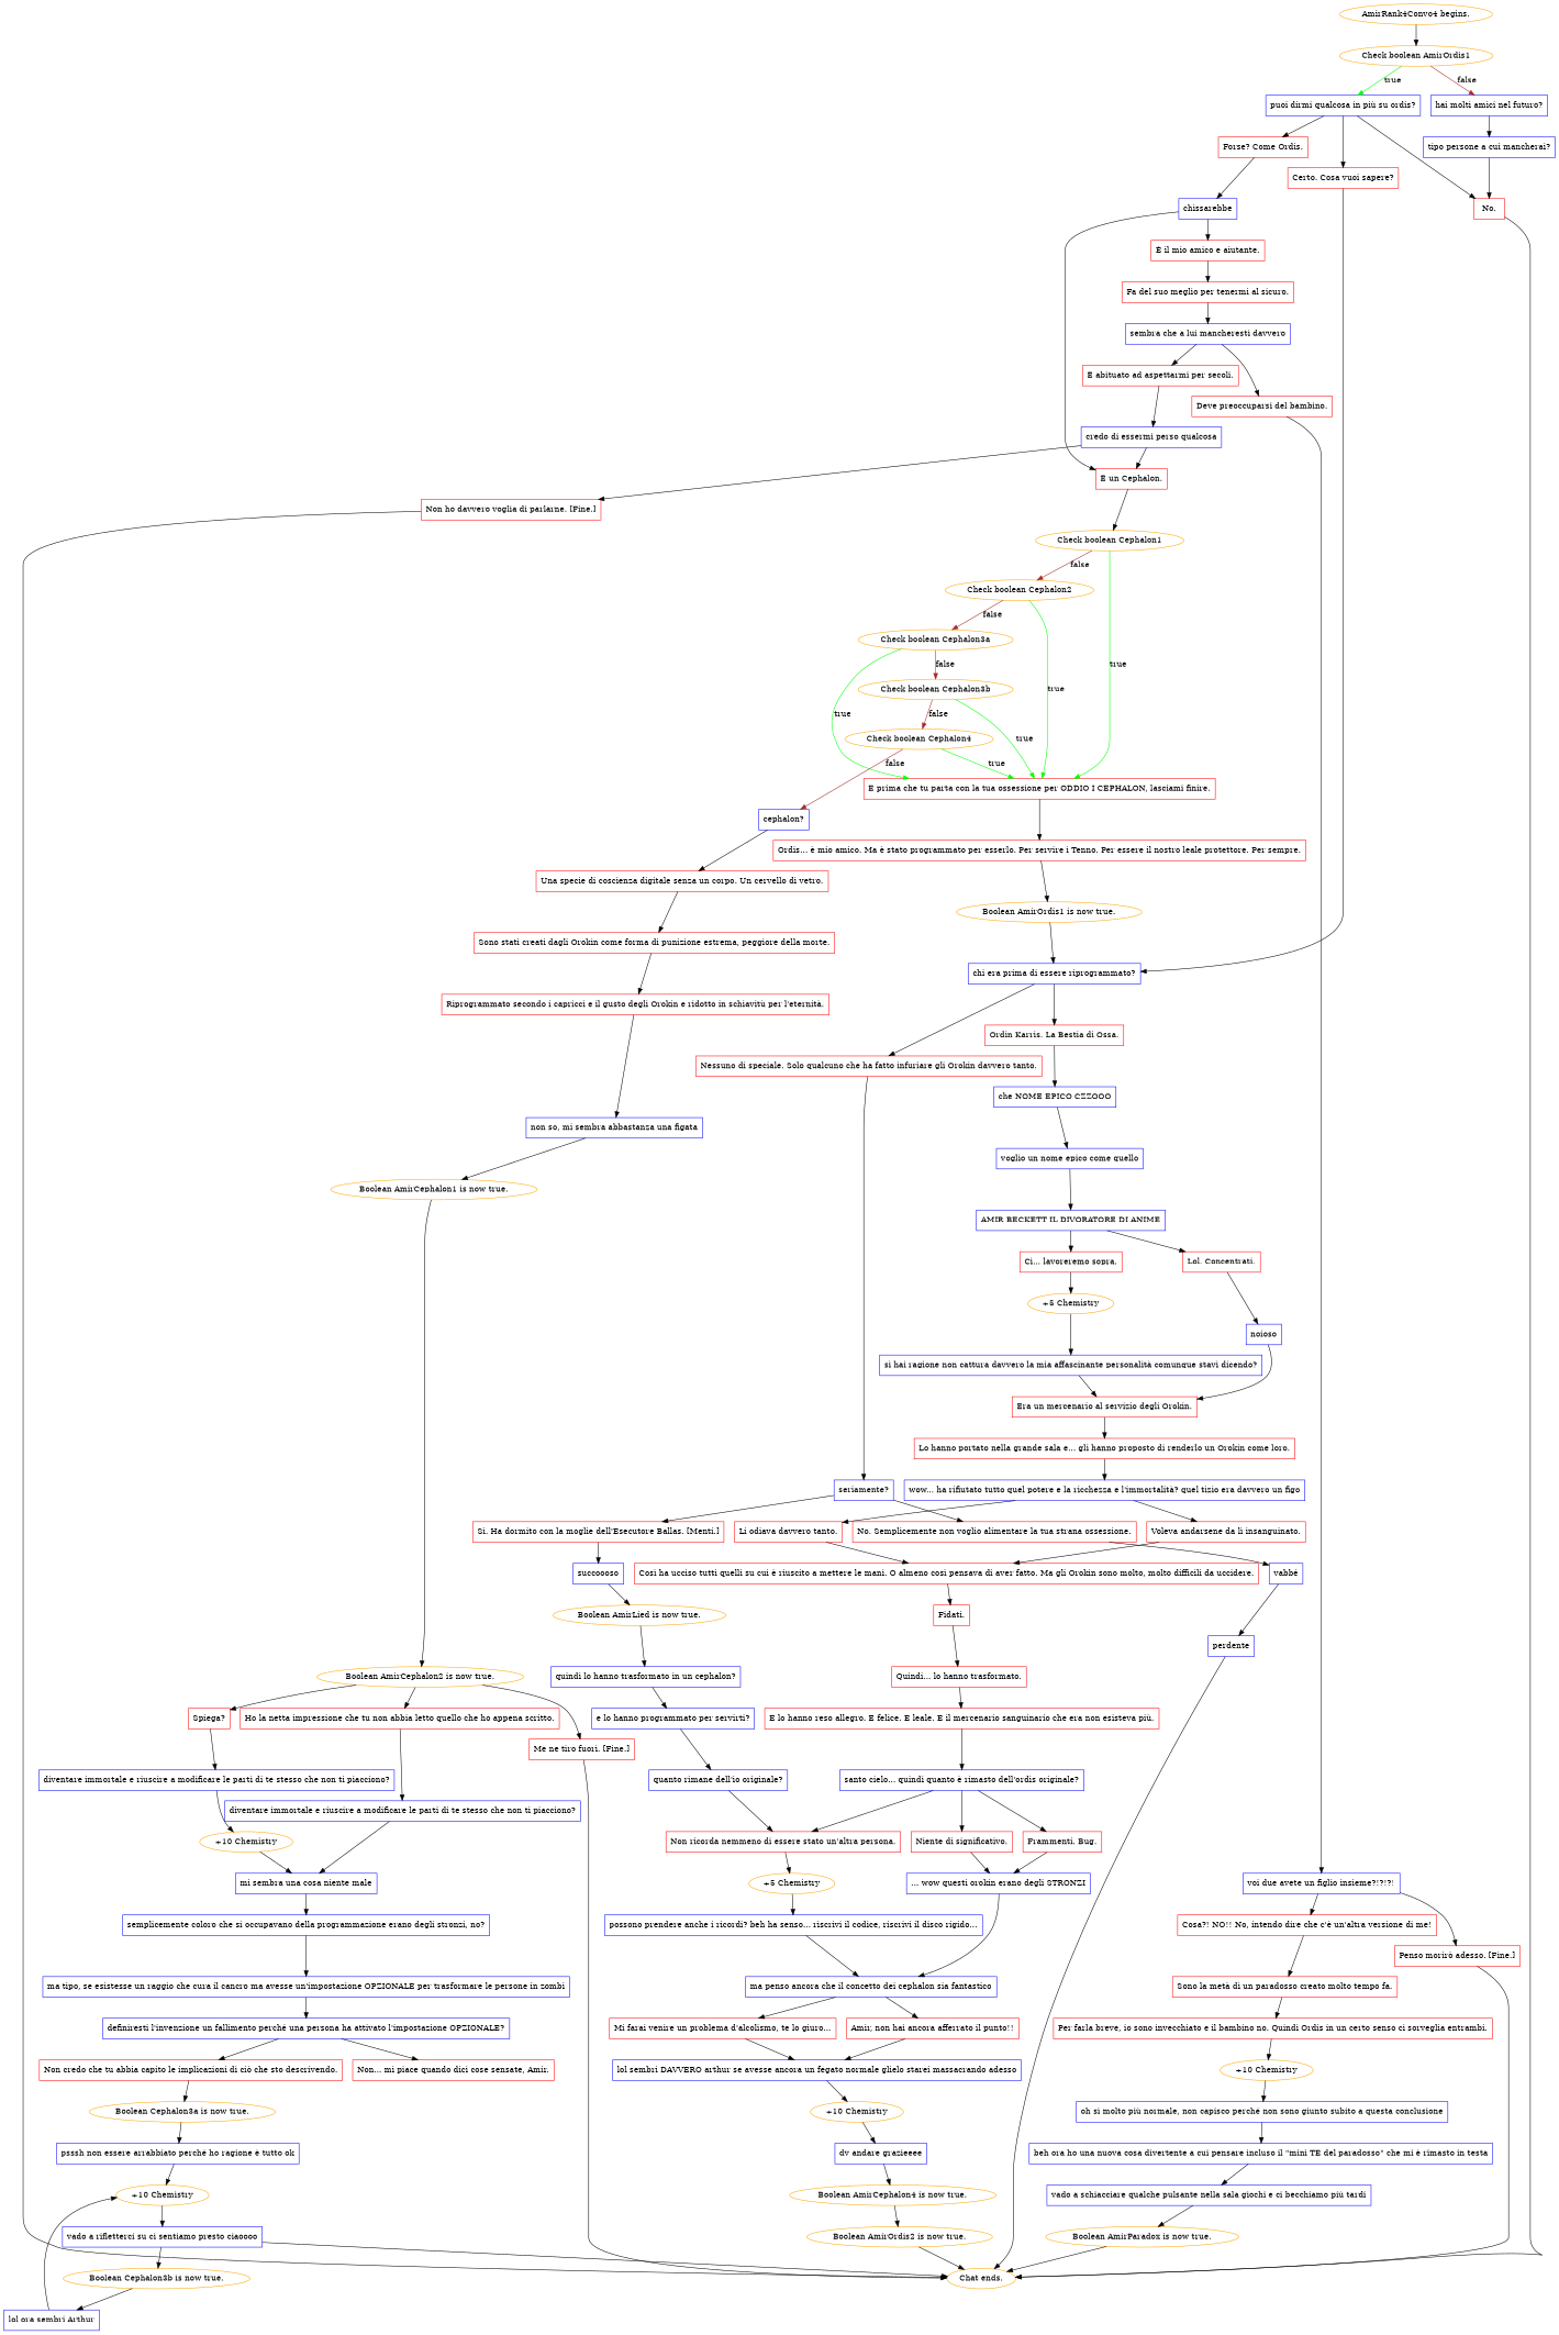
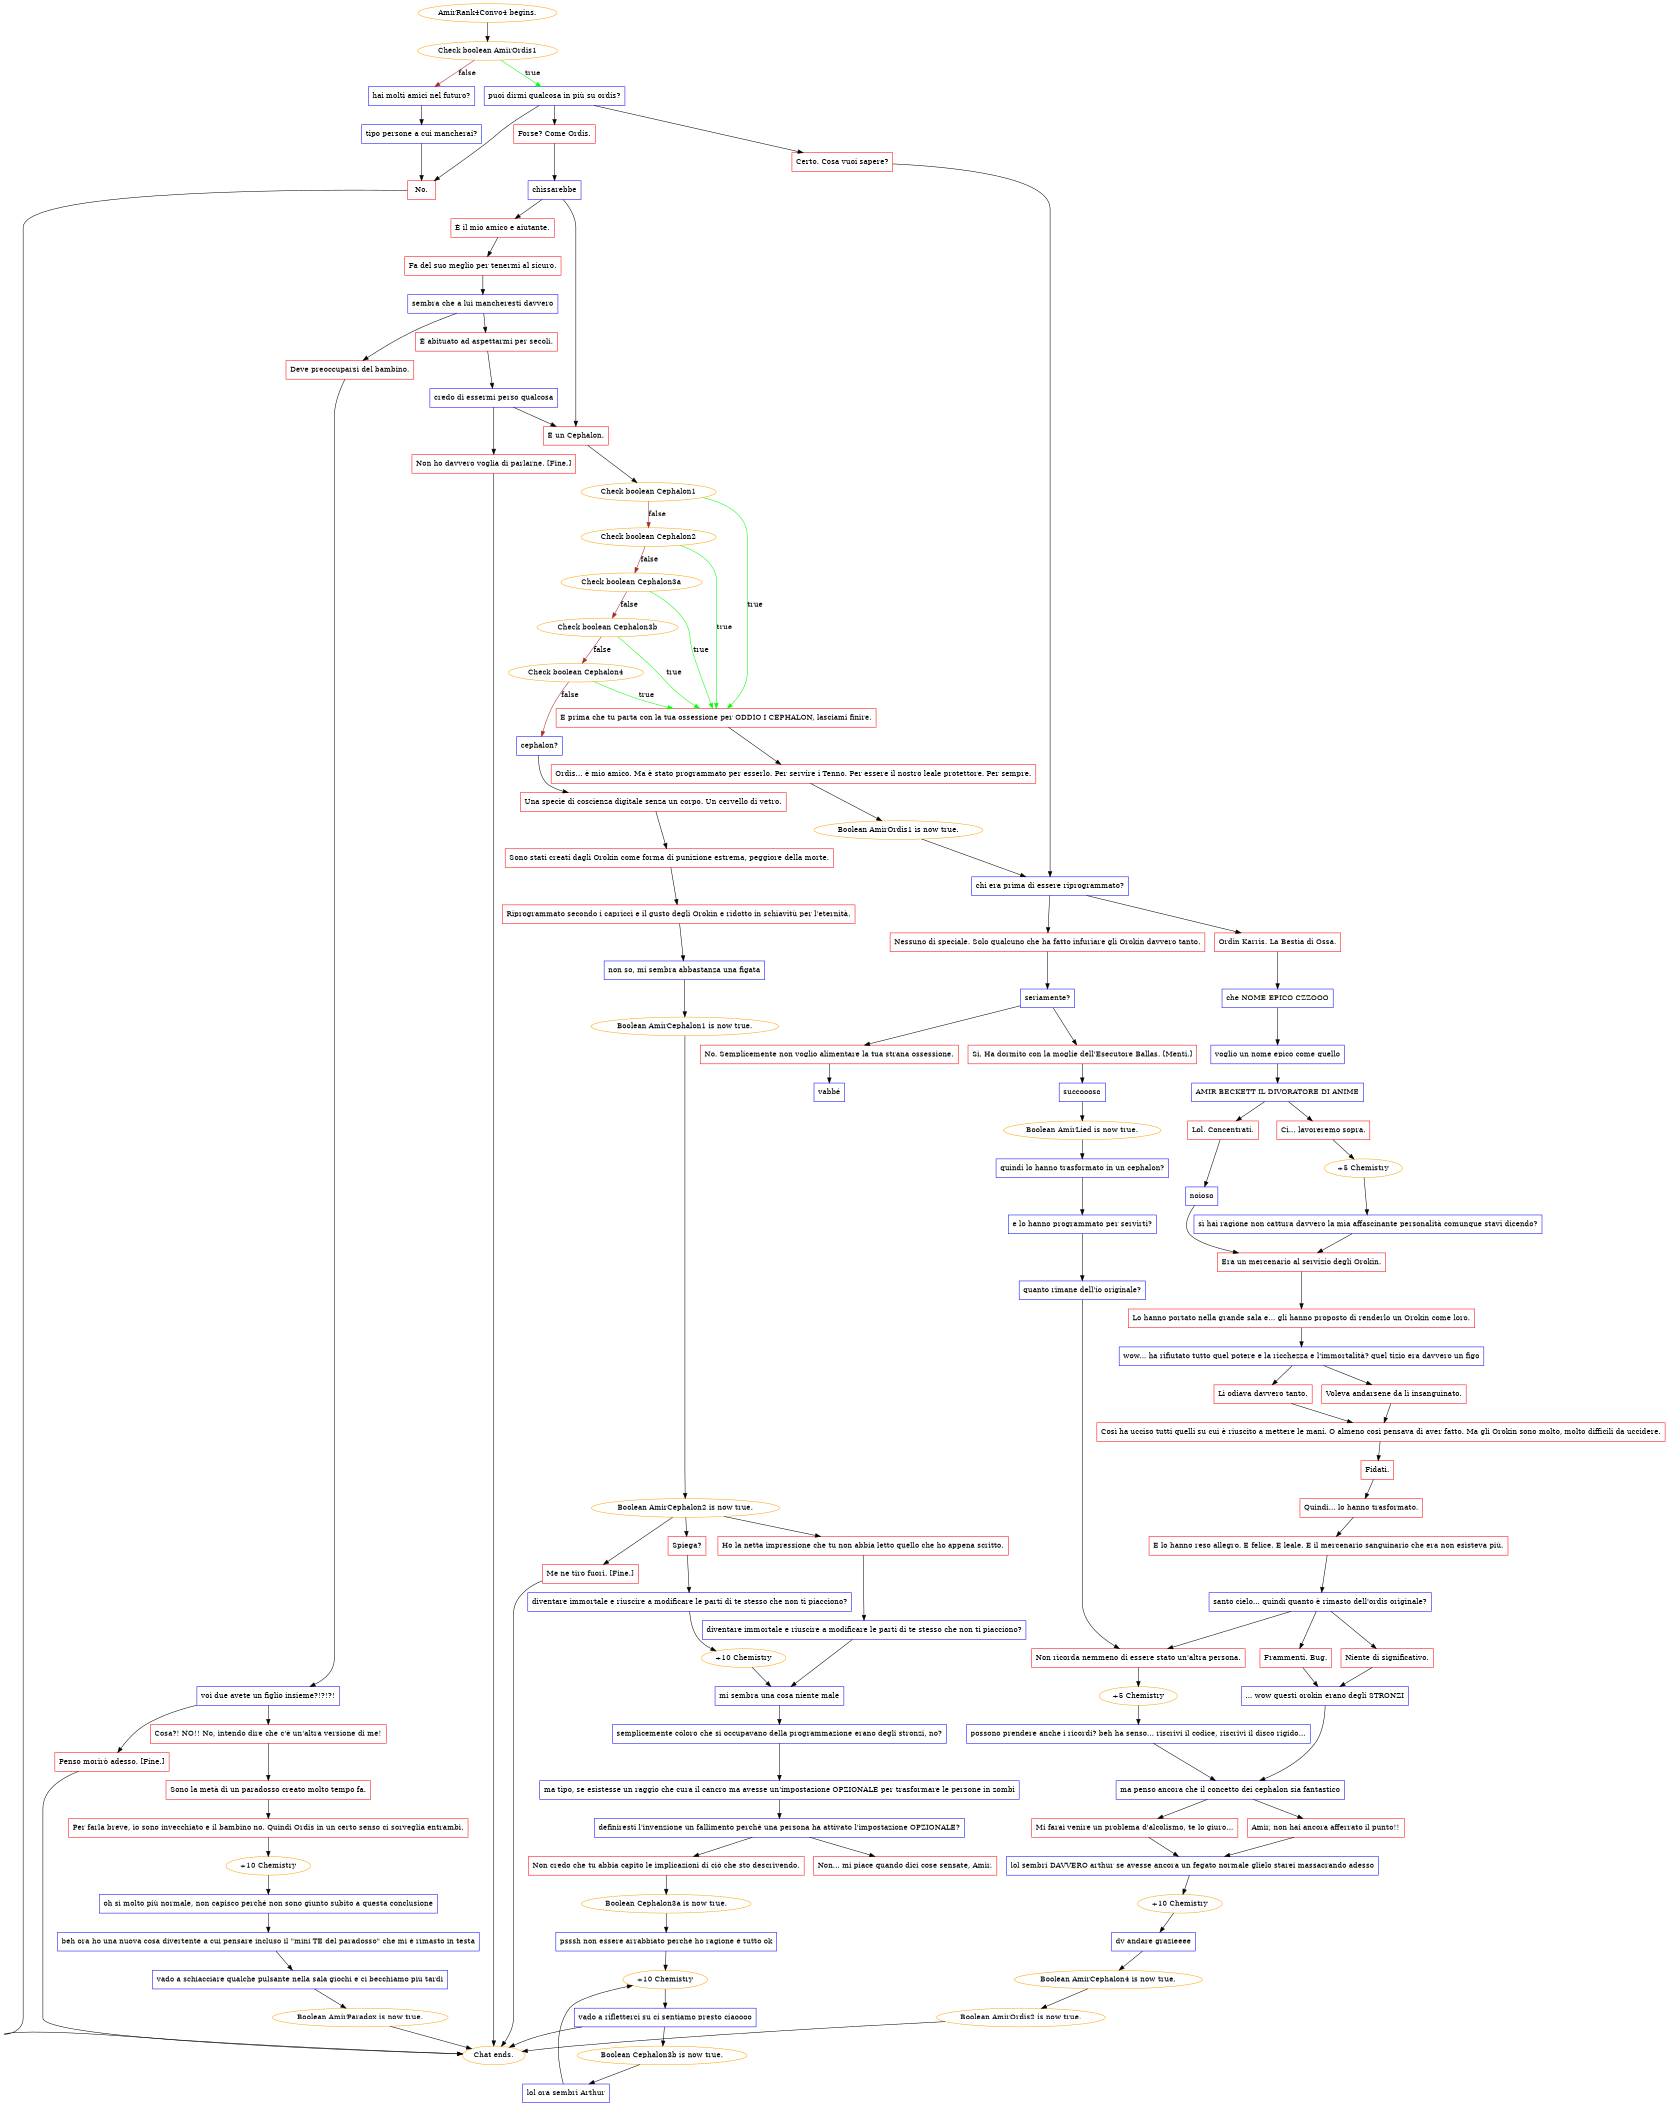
  digraph {
    node [color=red shape=box]
    "AmirRank4Convo4 begins." [color=orange shape=""]
    n2 [color=orange label="Check boolean AmirOrdis1" shape=""]
    n3 [color=blue label="puoi dirmi qualcosa in più su ordis?"]
    n4 [color=blue label="hai molti amici nel futuro?"]
    n5 [label="No."]
    n6 [label="Certo. Cosa vuoi sapere?"]
    n7 [label="Forse? Come Ordis."]
    n8 [color=blue label="tipo persone a cui mancherai?"]
    "Chat ends." [color=orange shape=""]
    n10 [color=blue label="chi era prima di essere riprogrammato?"]
    n11 [label="Nessuno di speciale. Solo qualcuno che ha fatto infuriare gli Orokin davvero tanto."]
    n12 [label="Ordin Karris. La Bestia di Ossa."]
    n13 [color=blue label=chissarebbe]
    n14 [color=blue label="seriamente?"]
    n15 [color=blue label="che NOME EPICO CZZOOO"]
    n16 [label="È il mio amico e aiutante."]
    n17 [label="È un Cephalon."]
    n18 [label="Sì. Ha dormito con la moglie dell'Esecutore Ballas. [Menti.]"]
    n19 [label="No. Semplicemente non voglio alimentare la tua strana ossessione."]
    n20 [color=blue label="voglio un nome epico come quello"]
    n21 [label="Fa del suo meglio per tenermi al sicuro."]
    n22 [color=orange label="Check boolean Cephalon1" shape=""]
    n23 [color=blue label=succoooso]
    n24 [color=blue label="vabbé"]
    n25 [color=blue label="AMIR BECKETT IL DIVORATORE DI ANIME"]
    n26 [color=blue label="sembra che a lui mancheresti davvero"]
    n27 [label="E prima che tu parta con la tua ossessione per ODDIO I CEPHALON, lasciami finire."]
    n28 [color=orange label="Check boolean Cephalon2" shape=""]
    n29 [color=orange label="Boolean AmirLied is now true." shape=""]
-   n30 [color=blue label=perdente]
    n31 [label="Lol. Concentrati."]
    n32 [label="Ci... lavoreremo sopra."]
    n33 [label="È abituato ad aspettarmi per secoli."]
    n34 [label="Deve preoccuparsi del bambino."]
    n35 [label="Ordis... è mio amico. Ma è stato programmato per esserlo. Per servire i Tenno. Per essere il nostro leale protettore. Per sempre."]
    n36 [color=orange label="Check boolean Cephalon3a" shape=""]
    n37 [color=blue label="quindi lo hanno trasformato in un cephalon?"]
    n38 [color=blue label=noioso]
    n39 [color=orange label="+5 Chemistry" shape=""]
    n40 [color=blue label="credo di essermi perso qualcosa"]
    n41 [color=blue label="voi due avete un figlio insieme?!?!?!"]
    n42 [color=orange label="Boolean AmirOrdis1 is now true." shape=""]
    n43 [color=orange label="Check boolean Cephalon3b" shape=""]
    n44 [color=blue label="e lo hanno programmato per servirti?"]
    n45 [label="Era un mercenario al servizio degli Orokin."]
    n46 [color=blue label="sì hai ragione non cattura davvero la mia affascinante personalità comunque stavi dicendo?"]
    n47 [label="Non ho davvero voglia di parlarne. [Fine.]"]
    n48 [label="Cosa?! NO!! No, intendo dire che c'è un'altra versione di me!"]
    n49 [label="Penso morirò adesso. [Fine.]"]
    n50 [color=orange label="Check boolean Cephalon4" shape=""]
    n51 [color=blue label="quanto rimane dell'io originale?"]
    n52 [label="Lo hanno portato nella grande sala e... gli hanno proposto di renderlo un Orokin come loro."]
    n53 [label="Sono la metà di un paradosso creato molto tempo fa."]
    n54 [color=blue label="cephalon?"]
    n55 [label="Non ricorda nemmeno di essere stato un'altra persona."]
    n56 [color=blue label="wow... ha rifiutato tutto quel potere e la ricchezza e l'immortalità? quel tizio era davvero un figo"]
    n57 [label="Per farla breve, io sono invecchiato e il bambino no. Quindi Ordis in un certo senso ci sorveglia entrambi."]
    n58 [label="Una specie di coscienza digitale senza un corpo. Un cervello di vetro."]
    n59 [color=orange label="+5 Chemistry" shape=""]
    n60 [label="Li odiava davvero tanto."]
    n61 [label="Voleva andarsene da lì insanguinato."]
    n62 [color=orange label="+10 Chemistry" shape=""]
    n63 [label="Sono stati creati dagli Orokin come forma di punizione estrema, peggiore della morte."]
    n64 [color=blue label="possono prendere anche i ricordi? beh ha senso... riscrivi il codice, riscrivi il disco rigido..."]
    n65 [label="Così ha ucciso tutti quelli su cui è riuscito a mettere le mani. O almeno così pensava di aver fatto. Ma gli Orokin sono molto, molto difficili da uccidere."]
    n66 [color=blue label="oh sì molto più normale, non capisco perché non sono giunto subito a questa conclusione"]
    n67 [label="Riprogrammato secondo i capricci e il gusto degli Orokin e ridotto in schiavitù per l'eternità."]
    n68 [color=blue label="ma penso ancora che il concetto dei cephalon sia fantastico"]
    n69 [label="Fidati."]
    n70 [color=blue label="beh ora ho una nuova cosa divertente a cui pensare incluso il \"mini TE del paradosso\" che mi è rimasto in testa"]
    n71 [color=blue label="non so, mi sembra abbastanza una figata"]
    n72 [label="Mi farai venire un problema d'alcolismo, te lo giuro..."]
    n73 [label="Amir, non hai ancora afferrato il punto!!"]
    n74 [label="Quindi... lo hanno trasformato."]
    n75 [color=blue label="vado a schiacciare qualche pulsante nella sala giochi e ci becchiamo più tardi"]
    n76 [color=orange label="Boolean AmirCephalon1 is now true." shape=""]
    n77 [color=blue label="lol sembri DAVVERO arthur se avesse ancora un fegato normale glielo starei massacrando adesso"]
    n78 [label="E lo hanno reso allegro. E felice. E leale. E il mercenario sanguinario che era non esisteva più."]
    n79 [color=orange label="Boolean AmirParadox is now true." shape=""]
    n80 [color=orange label="Boolean AmirCephalon2 is now true." shape=""]
    n81 [color=orange label="+10 Chemistry" shape=""]
    n82 [color=blue label="santo cielo... quindi quanto è rimasto dell'ordis originale?"]
    n83 [label="Me ne tiro fuori. [Fine.]"]
    n84 [label="Spiega?"]
    n85 [label="Ho la netta impressione che tu non abbia letto quello che ho appena scritto."]
    n86 [color=blue label="dv andare grazieeee"]
    n87 [label="Frammenti. Bug."]
    n88 [label="Niente di significativo."]
    n89 [color=blue label="diventare immortale e riuscire a modificare le parti di te stesso che non ti piacciono?"]
    n90 [color=blue label="diventare immortale e riuscire a modificare le parti di te stesso che non ti piacciono?"]
    n91 [color=orange label="Boolean AmirCephalon4 is now true." shape=""]
    n92 [color=blue label="... wow questi orokin erano degli STRONZI"]
    n93 [color=orange label="+10 Chemistry" shape=""]
    n94 [color=blue label="mi sembra una cosa niente male"]
    n95 [color=orange label="Boolean AmirOrdis2 is now true." shape=""]
    n96 [color=blue label="semplicemente coloro che si occupavano della programmazione erano degli stronzi, no?"]
    n97 [color=blue label="ma tipo, se esistesse un raggio che cura il cancro ma avesse un'impostazione OPZIONALE per trasformare le persone in zombi"]
    n98 [color=blue label="definiresti l'invenzione un fallimento perché una persona ha attivato l'impostazione OPZIONALE?"]
    n99 [label="Non... mi piace quando dici cose sensate, Amir."]
    n100 [label="Non credo che tu abbia capito le implicazioni di ciò che sto descrivendo."]
    n101 [color=orange label="Boolean Cephalon3a is now true." shape=""]
    n102 [color=orange label="Boolean Cephalon3b is now true." shape=""]
    n103 [color=blue label="lol ora sembri Arthur"]
    n104 [color=blue label="psssh non essere arrabbiato perché ho ragione è tutto ok"]
    n105 [color=orange label="+10 Chemistry" shape=""]
    n106 [color=blue label="vado a rifletterci su ci sentiamo presto ciaoooo"]
    "AmirRank4Convo4 begins." -> n2
    n2 -> n3 [color=green label=true]
    n2 -> n4 [color=brown label=false]
    n3 -> n5
    n3 -> n6
    n3 -> n7
    n4 -> n8
    n5 -> "Chat ends."
    n6 -> n10
    n7 -> n13
    n8 -> n5
    n10 -> n11
    n10 -> n12
    n11 -> n14
    n12 -> n15
    n13 -> n16
    n13 -> n17
    n14 -> n18
    n14 -> n19
    n15 -> n20
    n16 -> n21
    n17 -> n22
    n18 -> n23
    n19 -> n24
    n20 -> n25
    n21 -> n26
    n22 -> n27 [color=green label=true]
    n22 -> n28 [color=brown label=false]
    n23 -> n29
-   n24 -> n30
    n25 -> n31
    n25 -> n32
    n26 -> n33
    n26 -> n34
    n27 -> n35
    n28 -> n27 [color=green label=true]
    n28 -> n36 [color=brown label=false]
    n29 -> n37
-   n30 -> "Chat ends."
    n31 -> n38
    n32 -> n39
    n33 -> n40
    n34 -> n41
    n35 -> n42
    n36 -> n27 [color=green label=true]
    n36 -> n43 [color=brown label=false]
    n37 -> n44
    n38 -> n45
    n39 -> n46
    n40 -> n17
    n40 -> n47
    n41 -> n48
    n41 -> n49
    n42 -> n10
    n43 -> n27 [color=green label=true]
    n43 -> n50 [color=brown label=false]
    n44 -> n51
    n45 -> n52
    n46 -> n45
    n47 -> "Chat ends."
    n48 -> n53
    n49 -> "Chat ends."
    n50 -> n27 [color=green label=true]
    n50 -> n54 [color=brown label=false]
    n51 -> n55
    n52 -> n56
    n53 -> n57
    n54 -> n58
    n55 -> n59
    n56 -> n60
    n56 -> n61
    n57 -> n62
    n58 -> n63
    n59 -> n64
    n60 -> n65
    n61 -> n65
    n62 -> n66
    n63 -> n67
    n64 -> n68
    n65 -> n69
    n66 -> n70
    n67 -> n71
    n68 -> n72
    n68 -> n73
    n69 -> n74
    n70 -> n75
    n71 -> n76
    n72 -> n77
    n73 -> n77
    n74 -> n78
    n75 -> n79
    n76 -> n80
    n77 -> n81
    n78 -> n82
    n79 -> "Chat ends."
    n80 -> n83
    n80 -> n84
    n80 -> n85
    n81 -> n86
    n82 -> n55
    n82 -> n87
    n82 -> n88
    n83 -> "Chat ends."
    n84 -> n89
    n85 -> n90
    n86 -> n91
    n87 -> n92
    n88 -> n92
    n89 -> n93
    n90 -> n94
    n91 -> n95
    n92 -> n68
    n93 -> n94
    n94 -> n96
    n95 -> "Chat ends."
    n96 -> n97
    n97 -> n98
    n98 -> n99
    n98 -> n100
    n100 -> n101
    n101 -> n104
    n102 -> n103
    n103 -> n105
    n104 -> n105
    n105 -> n106
    n106 -> "Chat ends."
    n106 -> n102
  }
